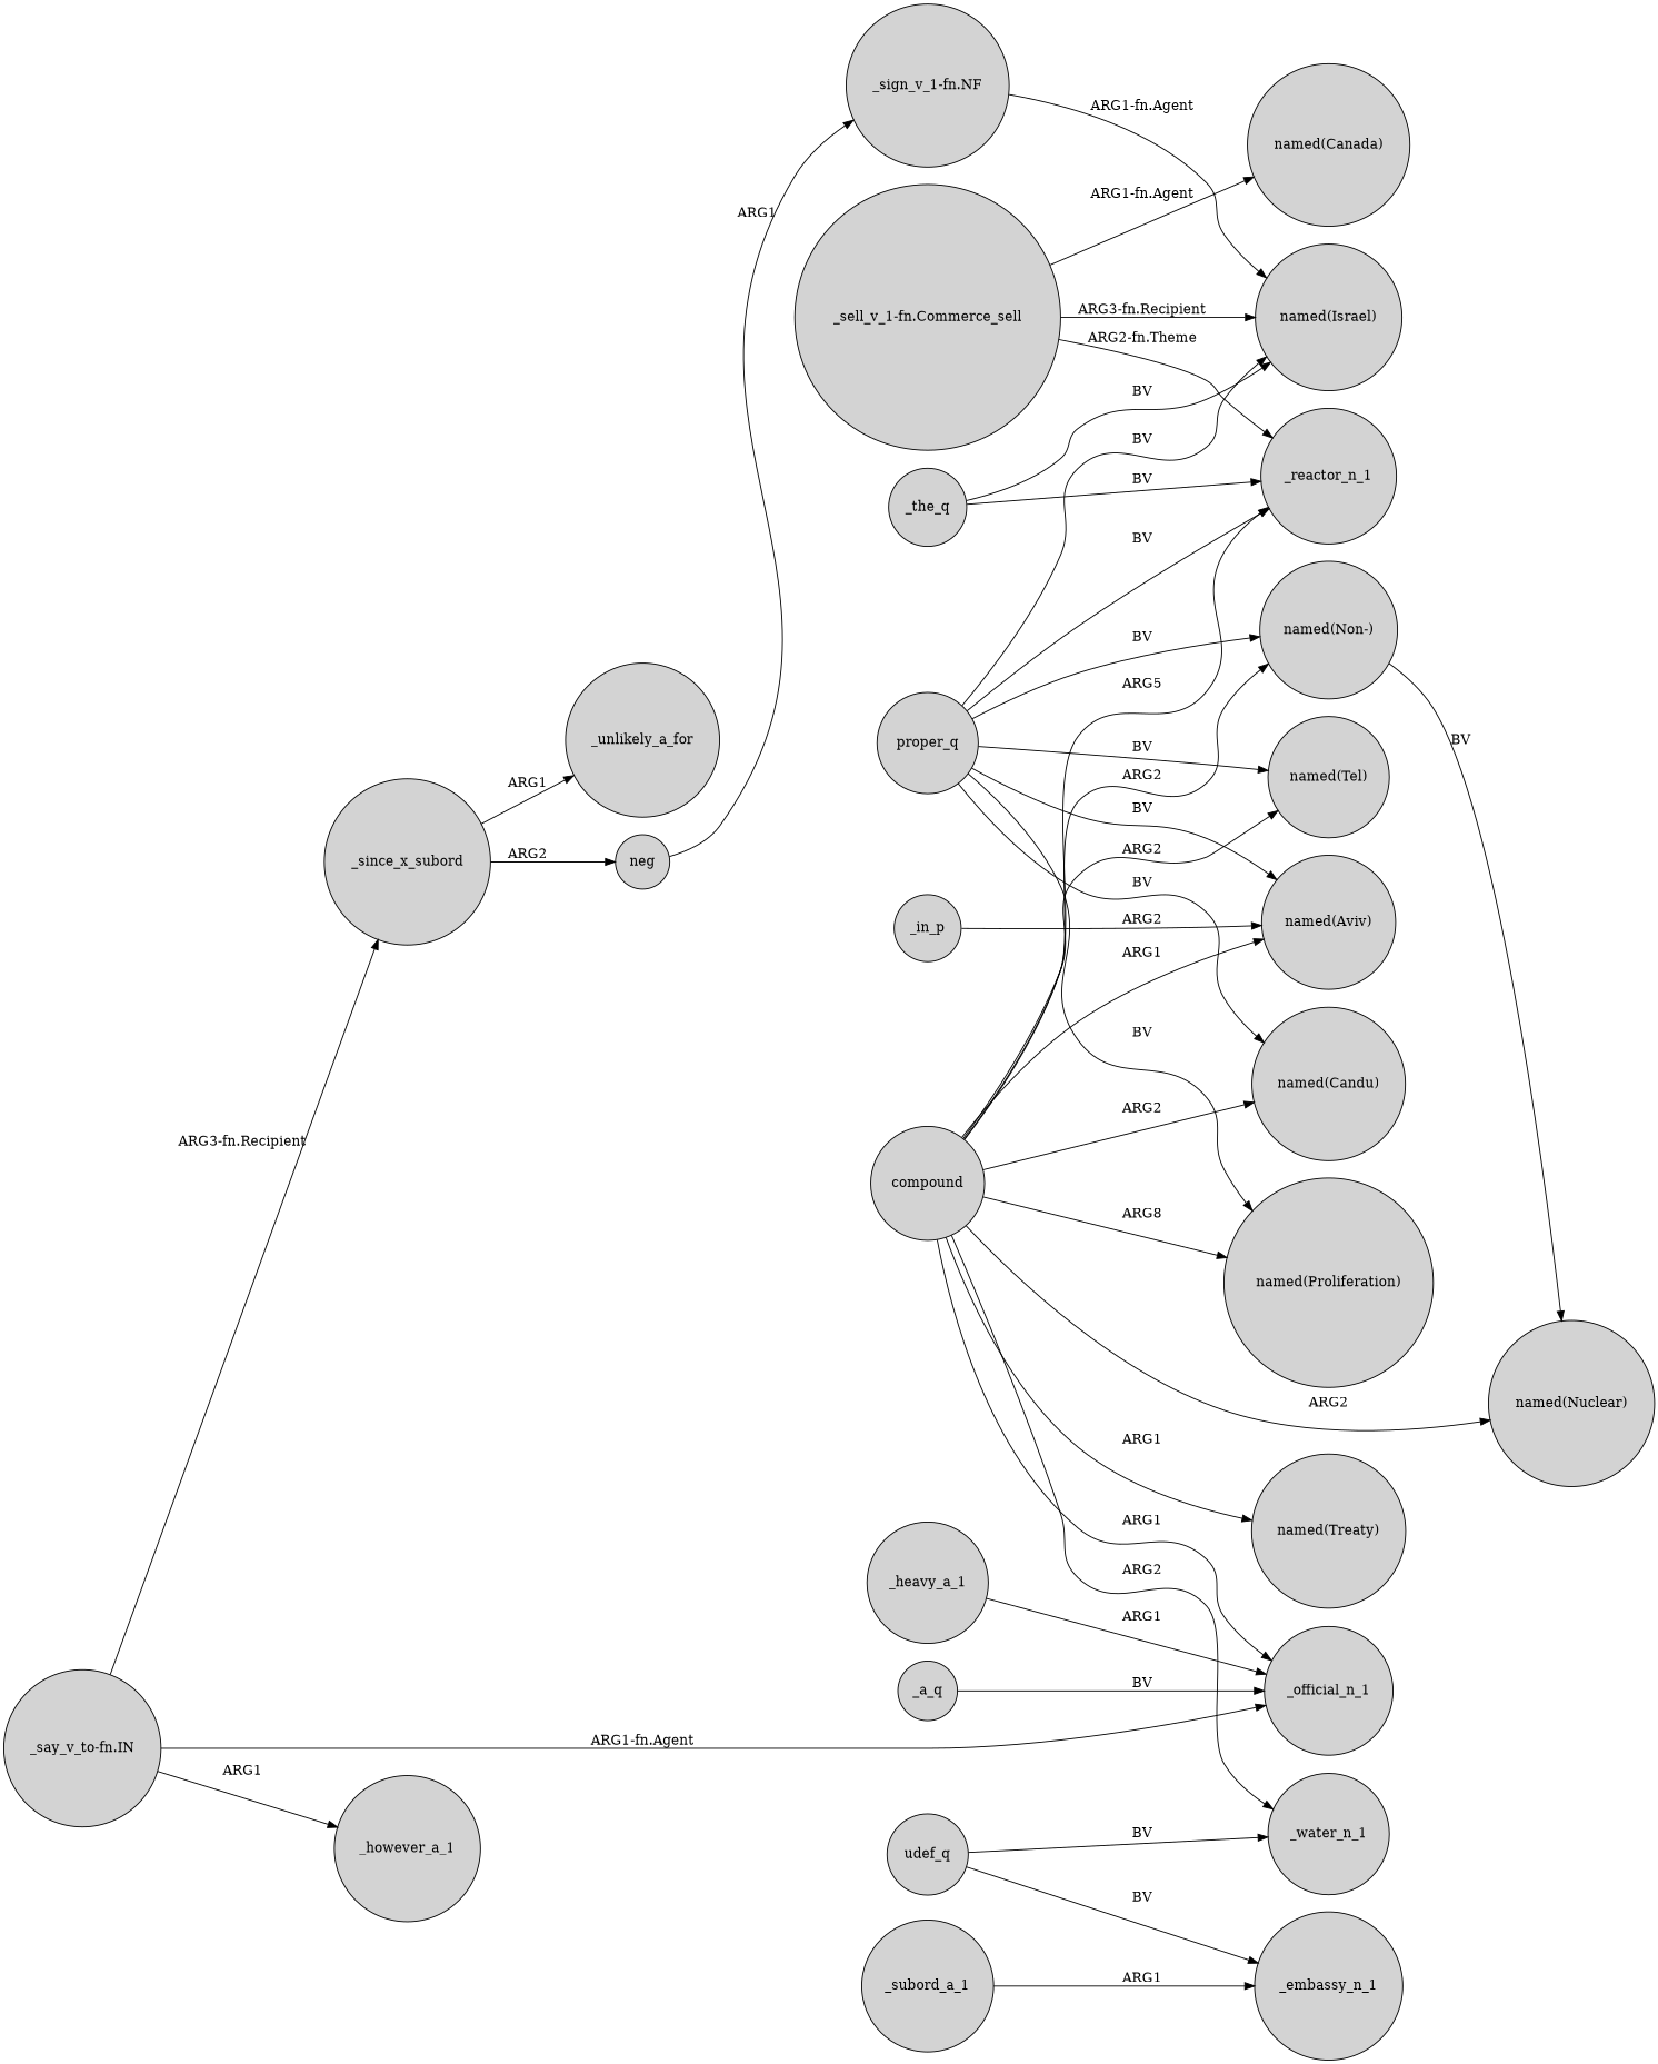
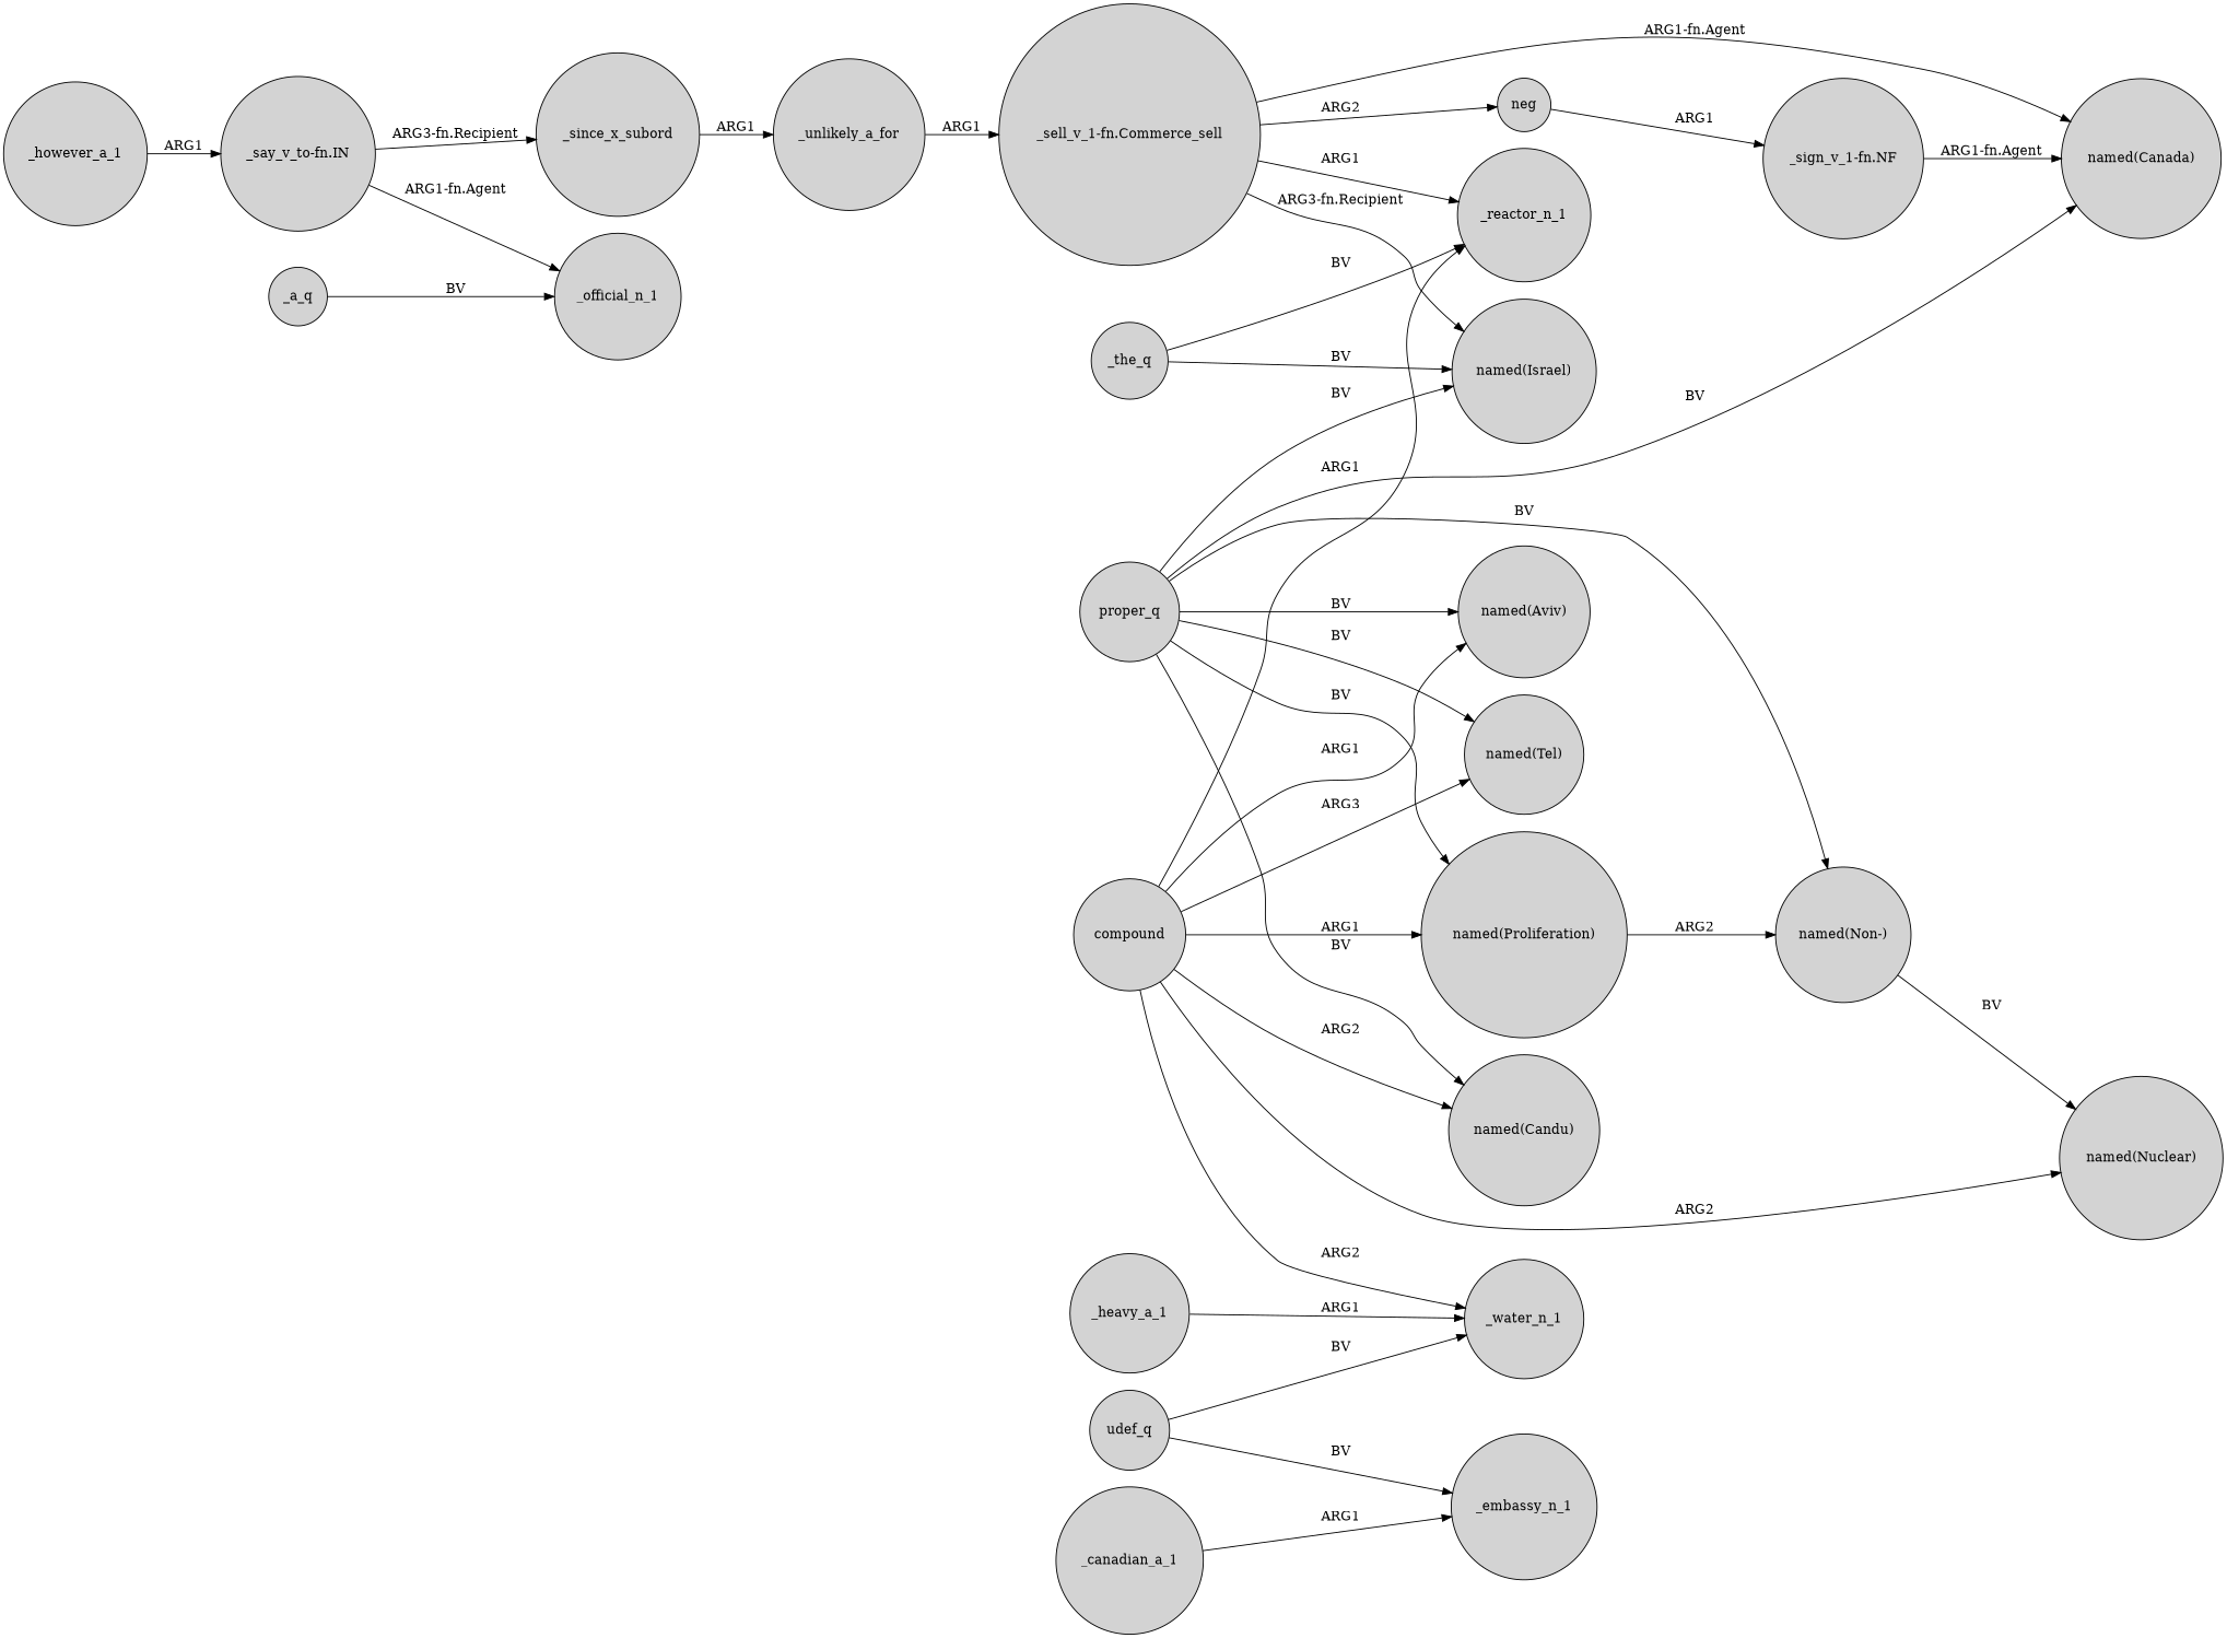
  digraph {
    rankdir=LR
    node [shape=circle style=filled]
    "_sign_v_1-fn.NF"
    "named(Israel)"
    proper_q
    "named(Tel)"
    "named(Aviv)"
    "named(Canada)"
    "named(Candu)"
    "named(Proliferation)"
    "named(Non-)"
    "named(Nuclear)"
    compound
-   "named(Treaty)"
    _official_n_1
    _reactor_n_1
    _water_n_1
    "_say_v_to-fn.IN"
    _since_x_subord
    neg
    _unlikely_a_for
    "_sell_v_1-fn.Commerce_sell"
    _heavy_a_1
-   _canadian_a_1 [label=_subord_a_1]
+   _canadian_a_1
    _embassy_n_1
    _however_a_1
-   _in_p
    _a_q
    udef_q
    _the_q
-   "_sign_v_1-fn.NF" -> "named(Israel)" [label="ARG1-fn.Agent"]
+   "_sign_v_1-fn.NF" -> "named(Canada)" [label="ARG1-fn.Agent"]
    proper_q -> "named(Israel)" [label=BV]
    proper_q -> "named(Tel)" [label=BV]
    proper_q -> "named(Aviv)" [label=BV]
-   proper_q -> _reactor_n_1 [label=BV]
+   proper_q -> "named(Canada)" [label=BV]
    proper_q -> "named(Candu)" [label=BV]
    proper_q -> "named(Proliferation)" [label=BV]
    proper_q -> "named(Non-)" [label=BV]
    "named(Non-)" -> "named(Nuclear)" [label=BV]
-   compound -> "named(Tel)" [label=ARG2]
+   compound -> "named(Tel)" [label=ARG3]
    compound -> "named(Aviv)" [label=ARG1]
    compound -> "named(Candu)" [label=ARG2]
-   compound -> "named(Proliferation)" [label=ARG8]
-   compound -> "named(Non-)" [label=ARG2]
+   compound -> "named(Proliferation)" [label=ARG1]
+   "named(Proliferation)" -> "named(Non-)" [label=ARG2]
    compound -> "named(Nuclear)" [label=ARG2]
-   compound -> "named(Treaty)" [label=ARG1]
-   compound -> _official_n_1 [label=ARG1]
-   compound -> _reactor_n_1 [label=ARG5]
+   compound -> _reactor_n_1 [label=ARG1]
    compound -> _water_n_1 [label=ARG2]
    "_say_v_to-fn.IN" -> _official_n_1 [label="ARG1-fn.Agent"]
    "_say_v_to-fn.IN" -> _since_x_subord [label="ARG3-fn.Recipient"]
-   _since_x_subord -> neg [label=ARG2]
+   "_sell_v_1-fn.Commerce_sell" -> neg [label=ARG2]
    _since_x_subord -> _unlikely_a_for [label=ARG1]
    neg -> "_sign_v_1-fn.NF" [label=ARG1]
+   _unlikely_a_for -> "_sell_v_1-fn.Commerce_sell" [label=ARG1]
    "_sell_v_1-fn.Commerce_sell" -> "named(Israel)" [label="ARG3-fn.Recipient"]
    "_sell_v_1-fn.Commerce_sell" -> "named(Canada)" [label="ARG1-fn.Agent"]
-   "_sell_v_1-fn.Commerce_sell" -> _reactor_n_1 [label="ARG2-fn.Theme"]
-   _heavy_a_1 -> _official_n_1 [label=ARG1]
+   "_sell_v_1-fn.Commerce_sell" -> _reactor_n_1 [label=ARG1]
+   _heavy_a_1 -> _water_n_1 [label=ARG1]
    _canadian_a_1 -> _embassy_n_1 [label=ARG1]
-   "_say_v_to-fn.IN" -> _however_a_1 [label=ARG1]
-   _in_p -> "named(Aviv)" [label=ARG2]
+   _however_a_1 -> "_say_v_to-fn.IN" [label=ARG1]
    _a_q -> _official_n_1 [label=BV]
    udef_q -> _water_n_1 [label=BV]
    udef_q -> _embassy_n_1 [label=BV]
    _the_q -> "named(Israel)" [label=BV]
    _the_q -> _reactor_n_1 [label=BV]
  }
